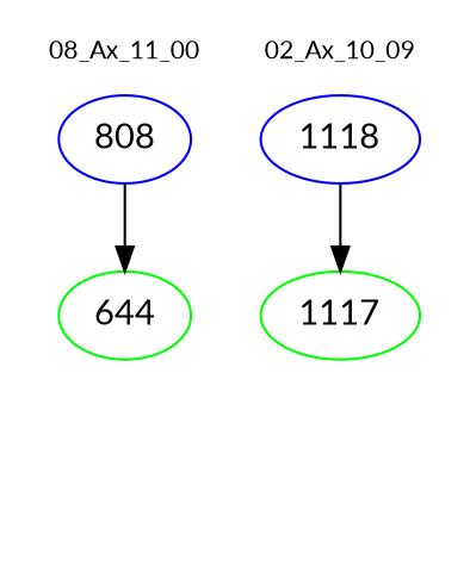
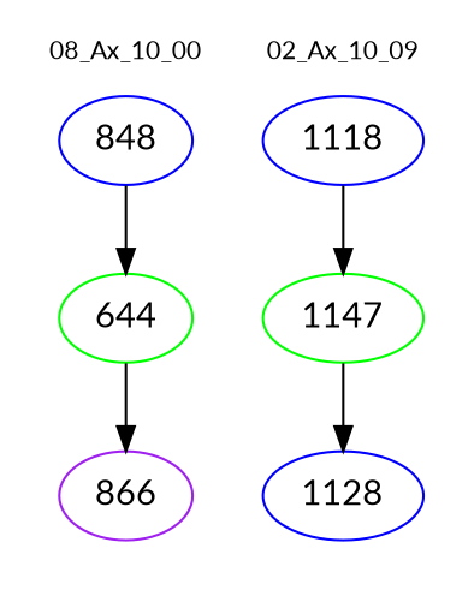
  digraph {
    fontname=Lato
    node [color=blue fontname=Lato]
    edge [color=black fontname=Lato]
-   n1 [label=808]
+   n1 [label=848]
    n2 [color=green label=644]
+   n3 [color=purple label=866]
    n4 [label=1118]
-   n5 [color=green label=1117]
+   n5 [color=green label=1147]
+   n6 [label=1128]
    subgraph cluster_1 {
      color=white
      fontsize=10
-     label="08_Ax_11_00"
+     label="08_Ax_10_00"
      n1
      n2
+     n3
    }
    subgraph cluster_2 {
      color=white
      fontsize=10
      label="02_Ax_10_09"
      n4
      n5
+     n6
    }
    n1 -> n2
+   n2 -> n3
    n4 -> n5
+   n5 -> n6
  }
